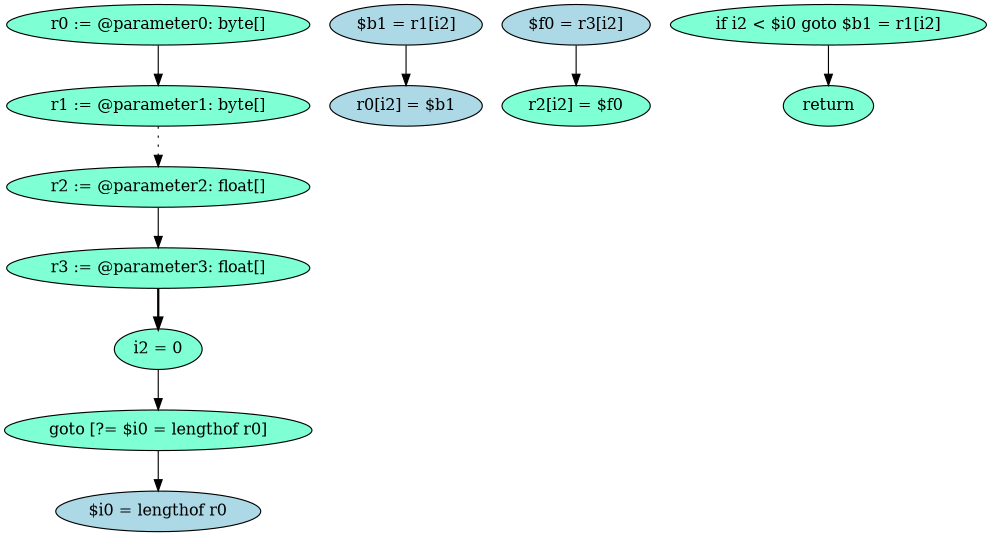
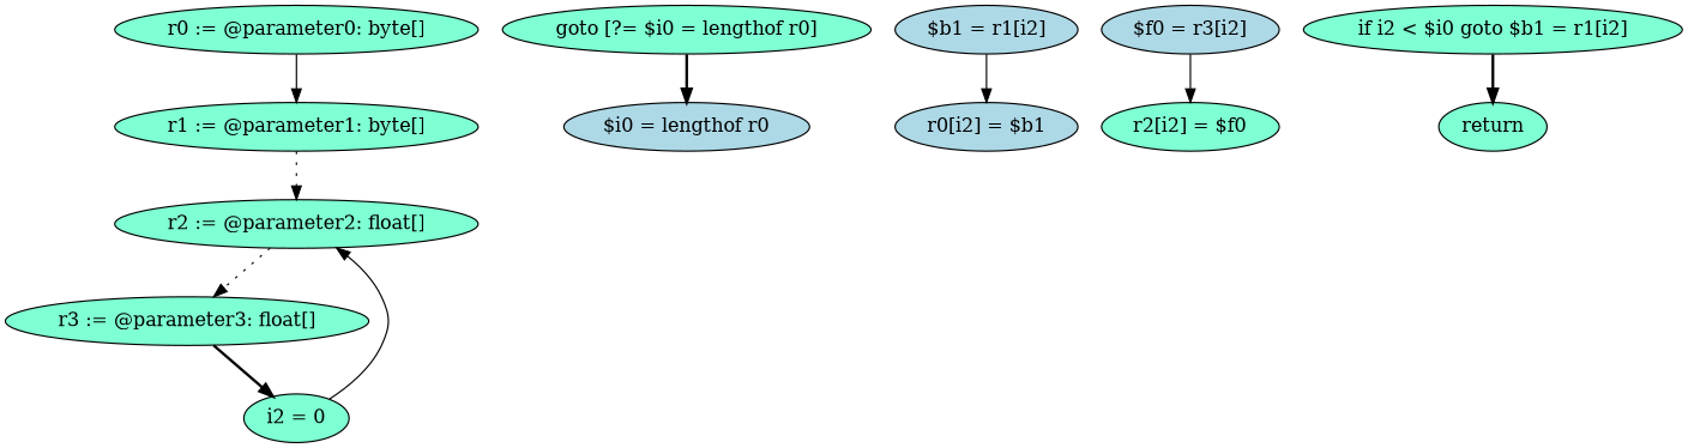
  digraph {
    node [fillcolor=aquamarine style=filled]
    edge [style=solid]
    "r0 := @parameter0: byte[]"
    "r1 := @parameter1: byte[]"
    "r2 := @parameter2: float[]"
    "r3 := @parameter3: float[]"
    "i2 = 0"
    "goto [?= $i0 = lengthof r0]"
    "$i0 = lengthof r0" [fillcolor=lightblue]
    "$b1 = r1[i2]" [fillcolor=lightblue]
    "r0[i2] = $b1" [fillcolor=lightblue]
    "$f0 = r3[i2]" [fillcolor=lightblue]
    "r2[i2] = $f0"
    "if i2 < $i0 goto $b1 = r1[i2]"
    return
    "r0 := @parameter0: byte[]" -> "r1 := @parameter1: byte[]"
    "r1 := @parameter1: byte[]" -> "r2 := @parameter2: float[]" [style=dotted]
-   "r2 := @parameter2: float[]" -> "r3 := @parameter3: float[]"
+   "r2 := @parameter2: float[]" -> "r3 := @parameter3: float[]" [style=dotted]
    "r3 := @parameter3: float[]" -> "i2 = 0" [style=bold]
-   "i2 = 0" -> "goto [?= $i0 = lengthof r0]"
-   "goto [?= $i0 = lengthof r0]" -> "$i0 = lengthof r0"
+   "i2 = 0" -> "r2 := @parameter2: float[]"
+   "goto [?= $i0 = lengthof r0]" -> "$i0 = lengthof r0" [style=bold]
    "$b1 = r1[i2]" -> "r0[i2] = $b1"
    "$f0 = r3[i2]" -> "r2[i2] = $f0"
-   "if i2 < $i0 goto $b1 = r1[i2]" -> return
+   "if i2 < $i0 goto $b1 = r1[i2]" -> return [style=bold]
  }
